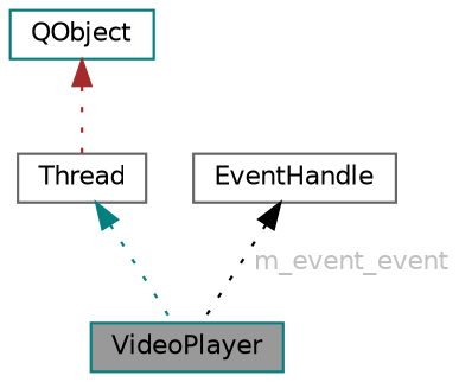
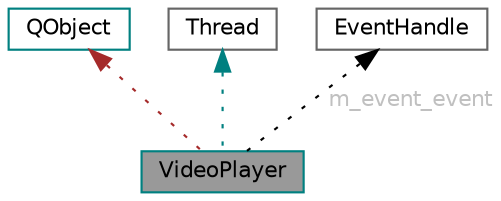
  digraph {
    node [color=teal fillcolor=white fontname=Helvetica fontsize=10 shape=box style=filled]
    edge [dir=back fontname=Helvetica fontsize=10 labelfontname=Helvetica labelfontsize=10 style=dotted]
    n1 [fillcolor=grey60 fontcolor=black height=0.2 label=VideoPlayer width=0.4]
    n2 [height=0.2 label=QObject width=0.4]
    n3 [color=gray40 height=0.2 label=Thread width=0.4]
    n4 [color=gray40 height=0.2 label=EventHandle width=0.4]
-   n2 -> n3 [color=brown]
+   n2 -> n1 [color=brown]
    n3 -> n1 [color=teal]
    n4 -> n1 [color=black fontcolor=grey label=" m_event_event"]
  }
